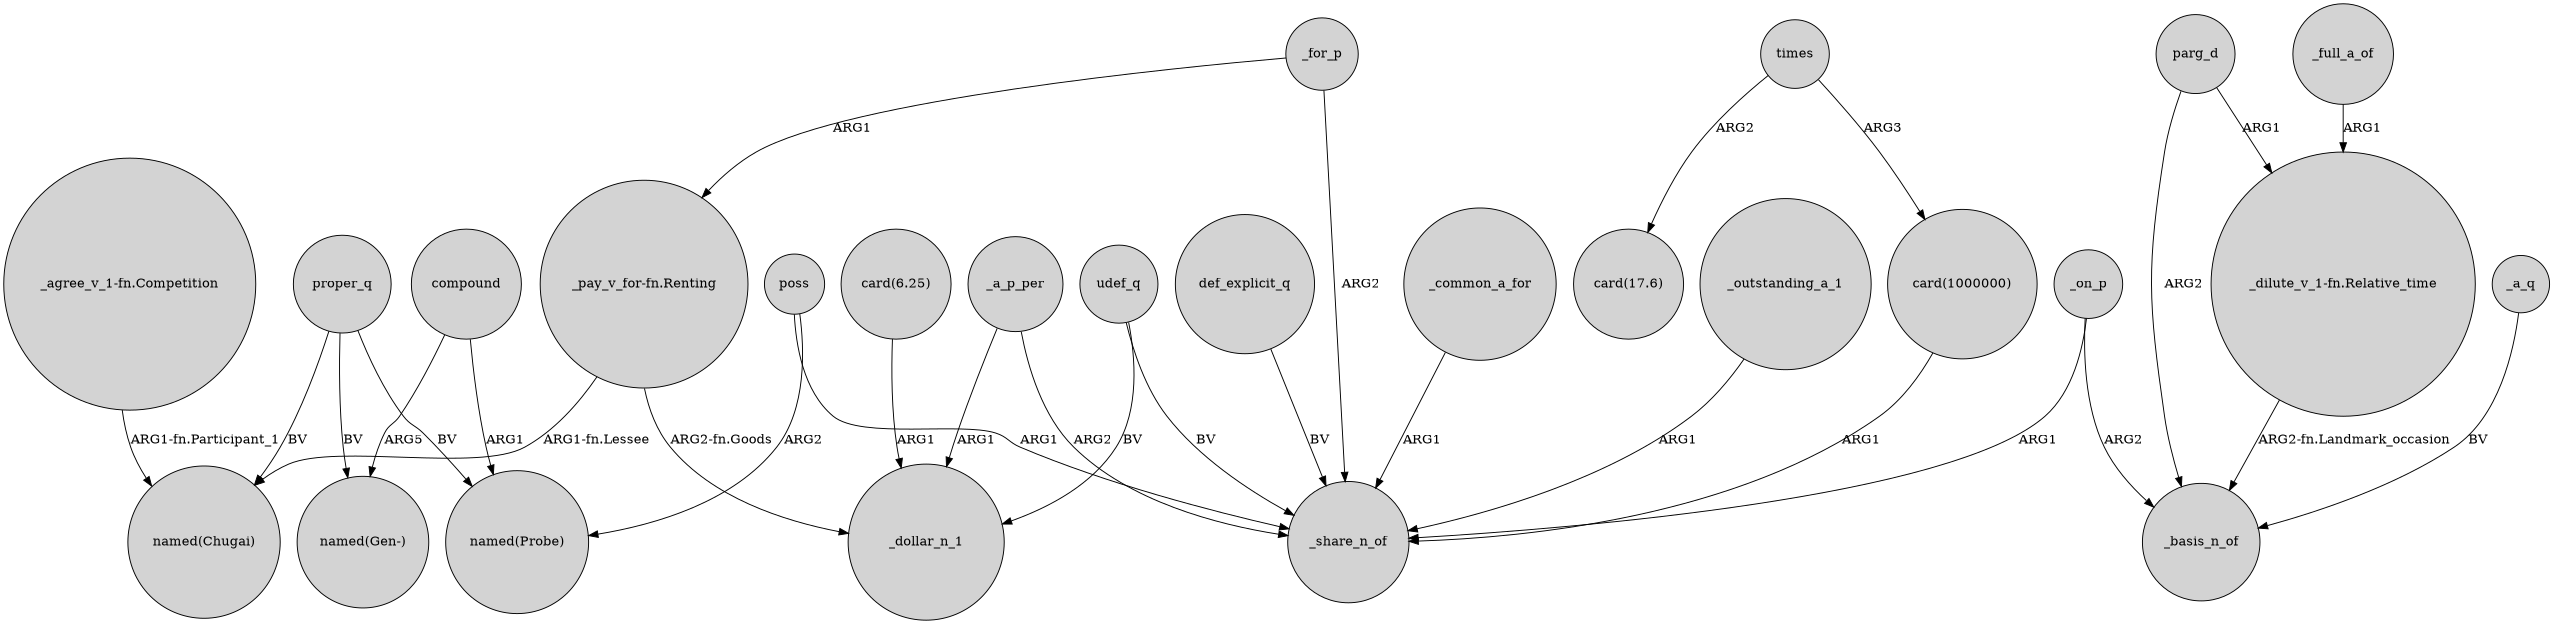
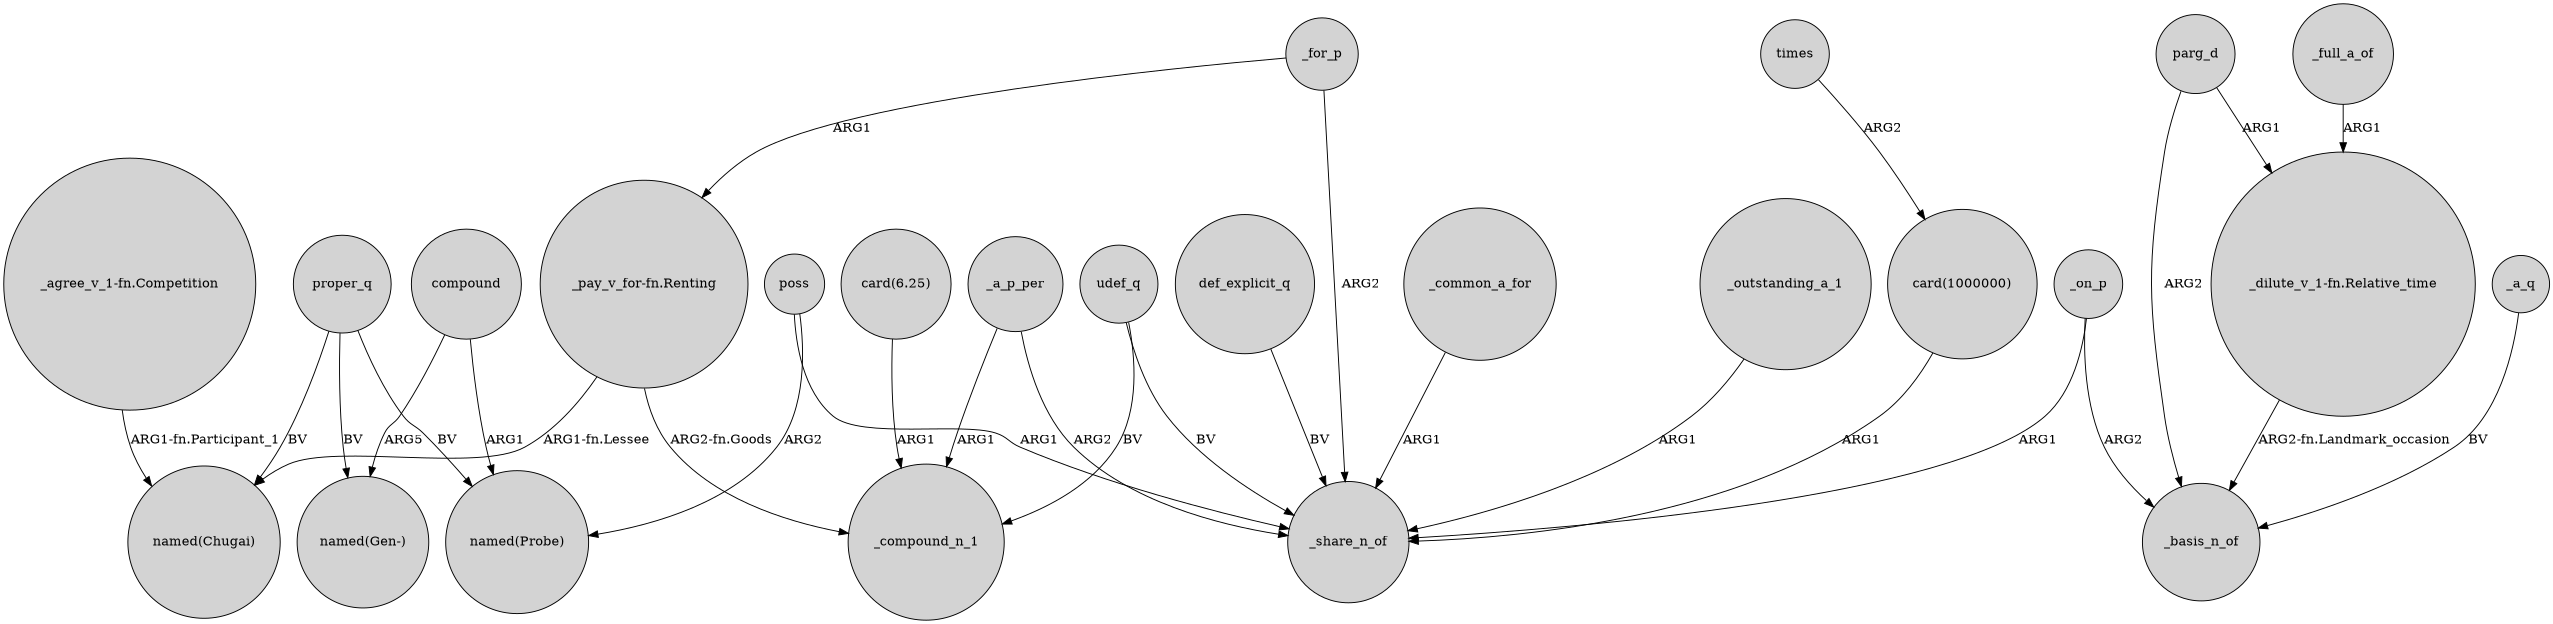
  digraph {
    node [shape=circle style=filled]
    _on_p
    _share_n_of
    _basis_n_of
    "card(6.25)"
-   _dollar_n_1
+   _dollar_n_1 [label=_compound_n_1]
    _for_p
    "_pay_v_for-fn.Renting"
    "named(Chugai)"
    compound
    "named(Probe)"
    "named(Gen-)"
    "_dilute_v_1-fn.Relative_time"
    def_explicit_q
    times
    "card(1000000)"
-   "card(17.6)"
    parg_d
    _common_a_for
    poss
    _outstanding_a_1
    proper_q
    "_agree_v_1-fn.Competition"
    _a_p_per
    _full_a_of
    udef_q
    _a_q
    _on_p -> _share_n_of [label=ARG1]
    _on_p -> _basis_n_of [label=ARG2]
    "card(6.25)" -> _dollar_n_1 [label=ARG1]
    _for_p -> _share_n_of [label=ARG2]
    _for_p -> "_pay_v_for-fn.Renting" [label=ARG1]
    "_pay_v_for-fn.Renting" -> _dollar_n_1 [label="ARG2-fn.Goods"]
    "_pay_v_for-fn.Renting" -> "named(Chugai)" [label="ARG1-fn.Lessee"]
    compound -> "named(Probe)" [label=ARG1]
    compound -> "named(Gen-)" [label=ARG5]
    "_dilute_v_1-fn.Relative_time" -> _basis_n_of [label="ARG2-fn.Landmark_occasion"]
    def_explicit_q -> _share_n_of [label=BV]
-   times -> "card(1000000)" [label=ARG3]
-   times -> "card(17.6)" [label=ARG2]
+   times -> "card(1000000)" [label=ARG2]
    "card(1000000)" -> _share_n_of [label=ARG1]
    parg_d -> _basis_n_of [label=ARG2]
    parg_d -> "_dilute_v_1-fn.Relative_time" [label=ARG1]
    _common_a_for -> _share_n_of [label=ARG1]
    poss -> _share_n_of [label=ARG1]
    poss -> "named(Probe)" [label=ARG2]
    _outstanding_a_1 -> _share_n_of [label=ARG1]
    proper_q -> "named(Chugai)" [label=BV]
    proper_q -> "named(Probe)" [label=BV]
    proper_q -> "named(Gen-)" [label=BV]
    "_agree_v_1-fn.Competition" -> "named(Chugai)" [label="ARG1-fn.Participant_1"]
    _a_p_per -> _share_n_of [label=ARG2]
    _a_p_per -> _dollar_n_1 [label=ARG1]
    _full_a_of -> "_dilute_v_1-fn.Relative_time" [label=ARG1]
    udef_q -> _share_n_of [label=BV]
    udef_q -> _dollar_n_1 [label=BV]
    _a_q -> _basis_n_of [label=BV]
  }
